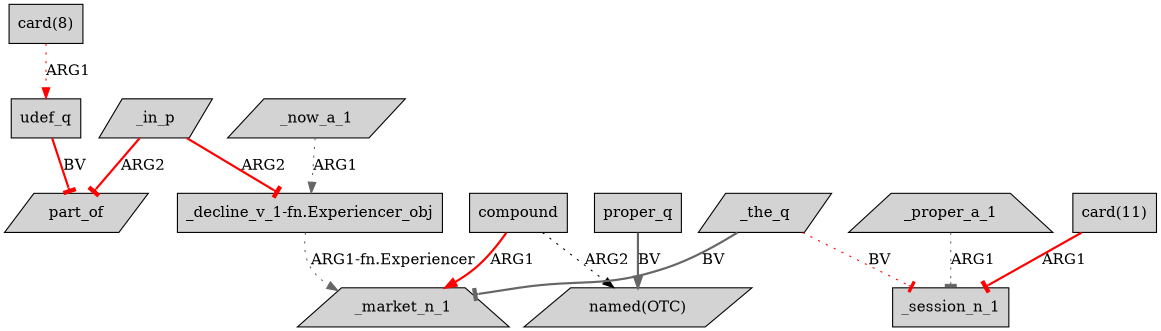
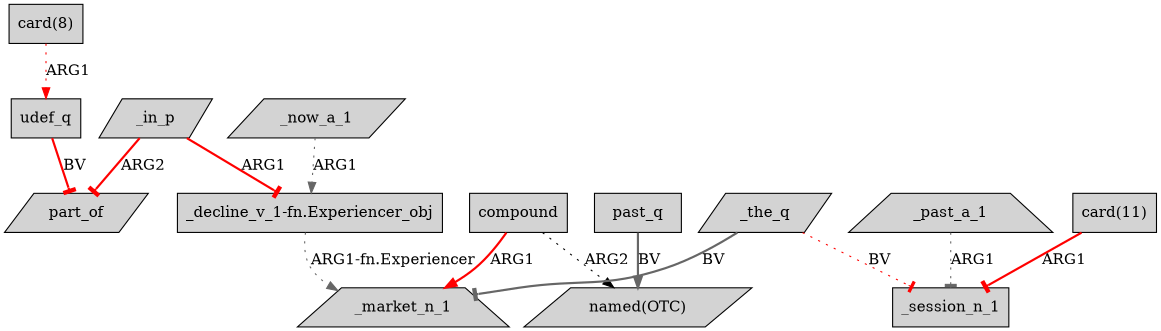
  digraph {
    node [shape=box style=filled]
    edge [arrowhead=tee color=red style=bold]
    _in_p [shape=parallelogram]
    "_decline_v_1-fn.Experiencer_obj"
    part_of [shape=parallelogram]
    _market_n_1 [shape=trapezium]
    "named(OTC)" [shape=parallelogram]
-   proper_q
+   proper_q [label=past_q]
    "card(11)"
    _session_n_1
-   _past_a_1 [shape=trapezium label=_proper_a_1]
+   _past_a_1 [shape=trapezium]
    compound
    _the_q [shape=parallelogram]
    udef_q
    _now_a_1 [shape=parallelogram]
    "card(8)"
-   _in_p -> "_decline_v_1-fn.Experiencer_obj" [label=ARG2]
+   _in_p -> "_decline_v_1-fn.Experiencer_obj" [label=ARG1]
    _in_p -> part_of [label=ARG2]
    "_decline_v_1-fn.Experiencer_obj" -> _market_n_1 [arrowhead=normal color=gray40 label="ARG1-fn.Experiencer" style=dotted]
    proper_q -> "named(OTC)" [arrowhead=normal color=gray40 label=BV]
    "card(11)" -> _session_n_1 [label=ARG1]
    _past_a_1 -> _session_n_1 [color=gray40 label=ARG1 style=dotted]
    compound -> _market_n_1 [arrowhead=normal label=ARG1]
    compound -> "named(OTC)" [arrowhead=normal color=black label=ARG2 style=dotted]
    _the_q -> _market_n_1 [color=gray40 label=BV]
    _the_q -> _session_n_1 [label=BV style=dotted]
    udef_q -> part_of [label=BV]
    _now_a_1 -> "_decline_v_1-fn.Experiencer_obj" [arrowhead=normal color=gray40 label=ARG1 style=dotted]
    "card(8)" -> udef_q [arrowhead=normal label=ARG1 style=dotted]
  }
